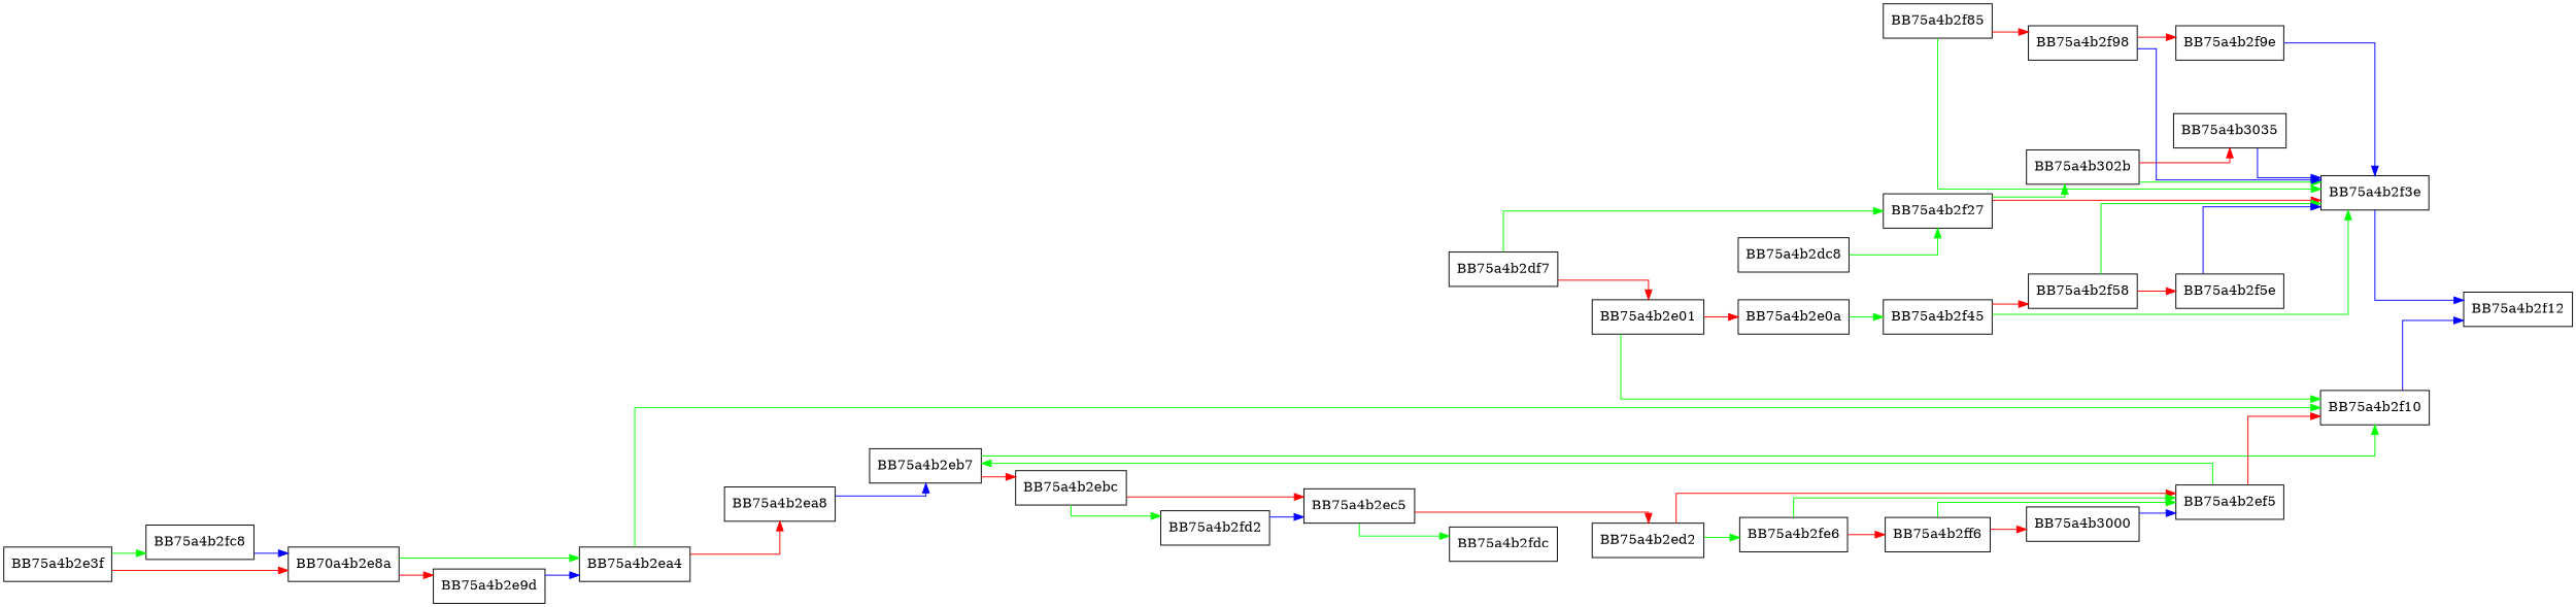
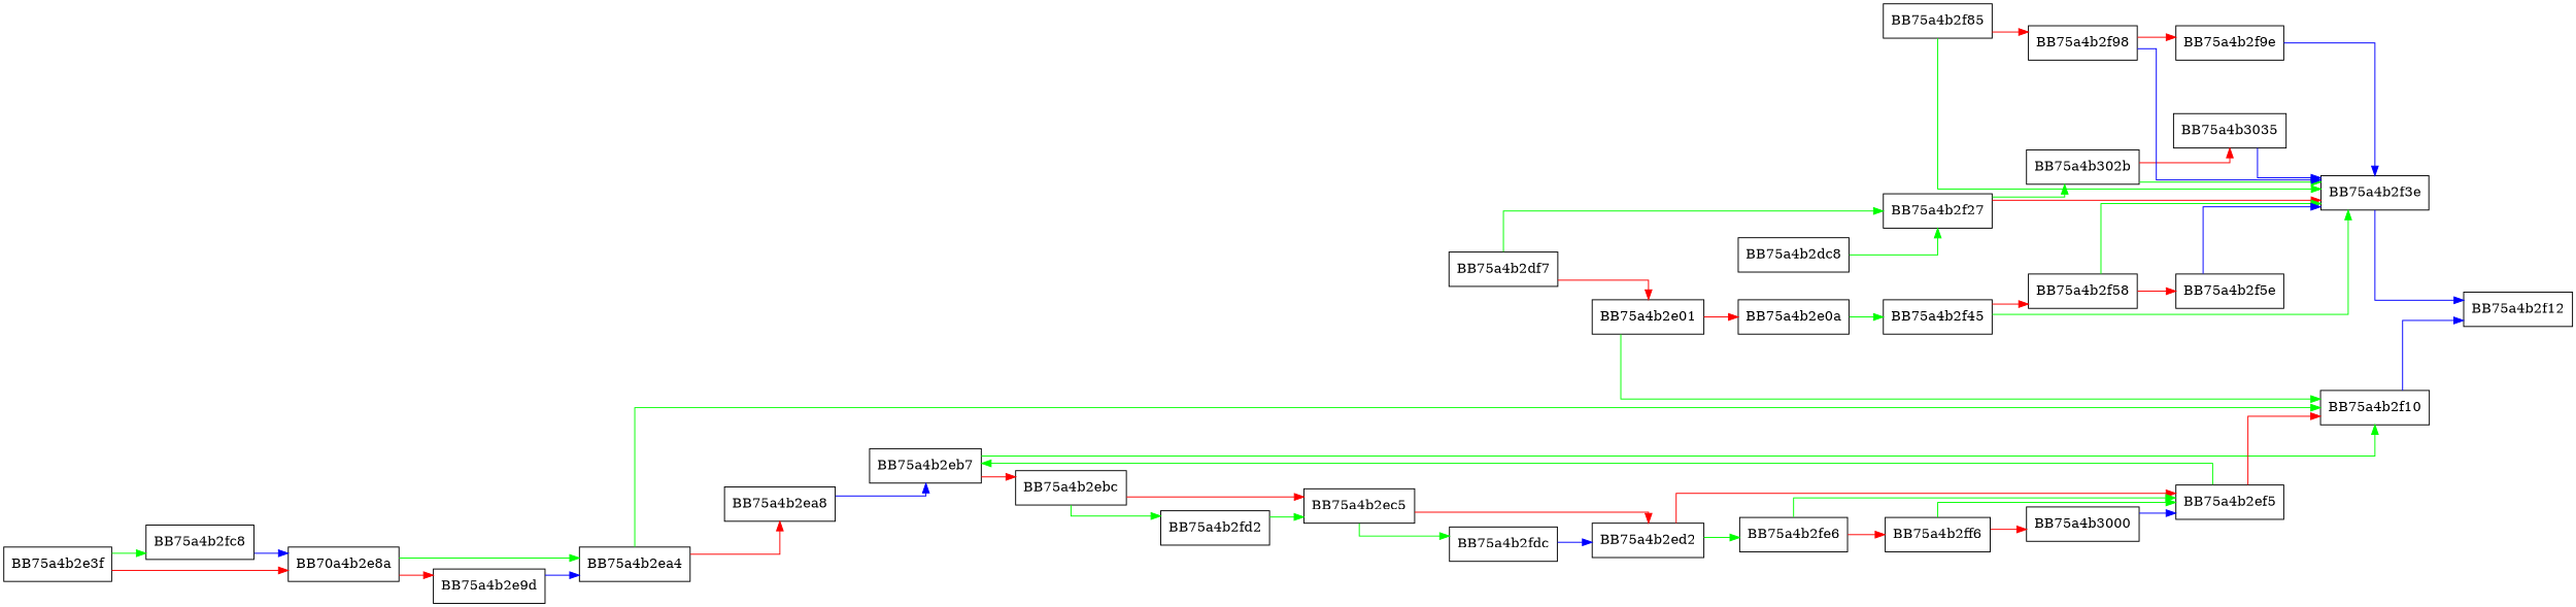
  digraph {
    fontname="DejaVu Serif"
    rankdir=LR
    splines=ortho
    node [fontname="DejaVu Serif" shape=box]
    edge [color=green fontname="DejaVu Serif"]
    BB75a4b2dc8
    BB75a4b2f27
    BB75a4b302b
    BB75a4b2f3e
    BB75a4b3035
    BB75a4b2f12
    BB75a4b2df7
    BB75a4b2e01
    BB75a4b2f10
    BB75a4b2e0a
    BB75a4b2f45
    BB75a4b2f58
    BB75a4b2f5e
    BB75a4b2f85
    BB75a4b2f98
    BB75a4b2e3f
    BB75a4b2fc8
    n18 [label=BB70a4b2e8a]
    BB75a4b2f9e
    BB75a4b2ea4
    BB75a4b2e9d
    BB75a4b2ea8
    BB75a4b2eb7
    BB75a4b2ebc
    BB75a4b2fd2
    BB75a4b2ec5
    BB75a4b2fdc
    BB75a4b2ed2
    BB75a4b2fe6
    BB75a4b2ef5
    BB75a4b2ff6
    BB75a4b3000
    BB75a4b2dc8 -> BB75a4b2f27
    BB75a4b2f27 -> BB75a4b302b
    BB75a4b2f27 -> BB75a4b2f3e [color=red]
    BB75a4b302b -> BB75a4b2f3e
    BB75a4b302b -> BB75a4b3035 [color=red]
    BB75a4b2f3e -> BB75a4b2f12 [color=blue]
    BB75a4b3035 -> BB75a4b2f3e [color=blue]
    BB75a4b2df7 -> BB75a4b2f27
    BB75a4b2df7 -> BB75a4b2e01 [color=red]
    BB75a4b2e01 -> BB75a4b2f10
    BB75a4b2e01 -> BB75a4b2e0a [color=red]
    BB75a4b2f10 -> BB75a4b2f12 [color=blue]
    BB75a4b2e0a -> BB75a4b2f45
    BB75a4b2f45 -> BB75a4b2f3e
    BB75a4b2f45 -> BB75a4b2f58 [color=red]
    BB75a4b2f58 -> BB75a4b2f3e
    BB75a4b2f58 -> BB75a4b2f5e [color=red]
    BB75a4b2f5e -> BB75a4b2f3e [color=blue]
    BB75a4b2f85 -> BB75a4b2f3e
    BB75a4b2f85 -> BB75a4b2f98 [color=red]
    BB75a4b2f98 -> BB75a4b2f3e [color=blue]
    BB75a4b2f98 -> BB75a4b2f9e [color=red]
    BB75a4b2e3f -> BB75a4b2fc8
    BB75a4b2e3f -> n18 [color=red]
    BB75a4b2fc8 -> n18 [color=blue]
    n18 -> BB75a4b2ea4
    n18 -> BB75a4b2e9d [color=red]
    BB75a4b2f9e -> BB75a4b2f3e [color=blue]
    BB75a4b2ea4 -> BB75a4b2f10
    BB75a4b2ea4 -> BB75a4b2ea8 [color=red]
    BB75a4b2e9d -> BB75a4b2ea4 [color=blue]
    BB75a4b2ea8 -> BB75a4b2eb7 [color=blue]
    BB75a4b2eb7 -> BB75a4b2f10
    BB75a4b2eb7 -> BB75a4b2ebc [color=red]
    BB75a4b2ebc -> BB75a4b2fd2
    BB75a4b2ebc -> BB75a4b2ec5 [color=red]
-   BB75a4b2fd2 -> BB75a4b2ec5 [color=blue]
+   BB75a4b2fd2 -> BB75a4b2ec5
    BB75a4b2ec5 -> BB75a4b2fdc
    BB75a4b2ec5 -> BB75a4b2ed2 [color=red]
+   BB75a4b2fdc -> BB75a4b2ed2 [color=blue]
    BB75a4b2ed2 -> BB75a4b2fe6
    BB75a4b2ed2 -> BB75a4b2ef5 [color=red]
    BB75a4b2fe6 -> BB75a4b2ef5
    BB75a4b2fe6 -> BB75a4b2ff6 [color=red]
    BB75a4b2ef5 -> BB75a4b2f10 [color=red]
    BB75a4b2ef5 -> BB75a4b2eb7
    BB75a4b2ff6 -> BB75a4b2ef5
    BB75a4b2ff6 -> BB75a4b3000 [color=red]
    BB75a4b3000 -> BB75a4b2ef5 [color=blue]
  }
